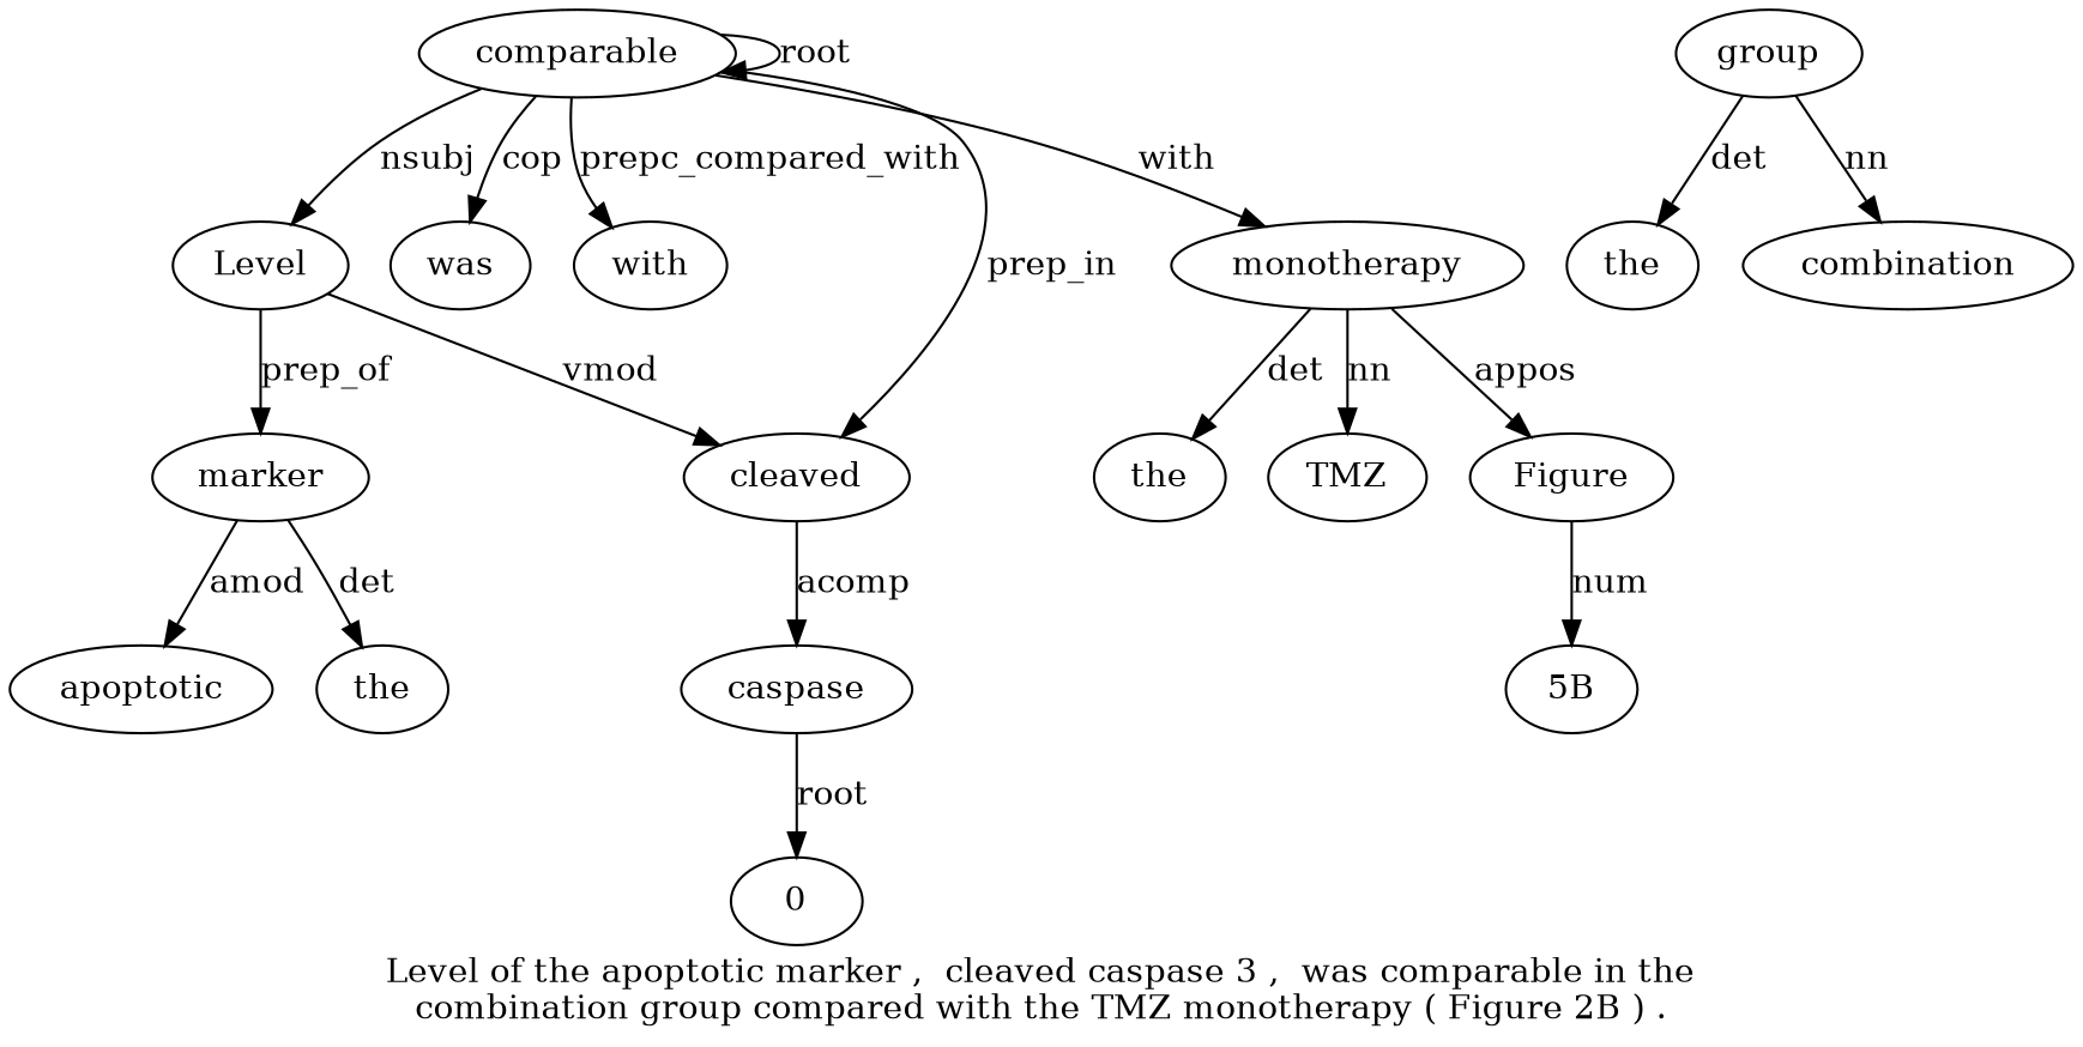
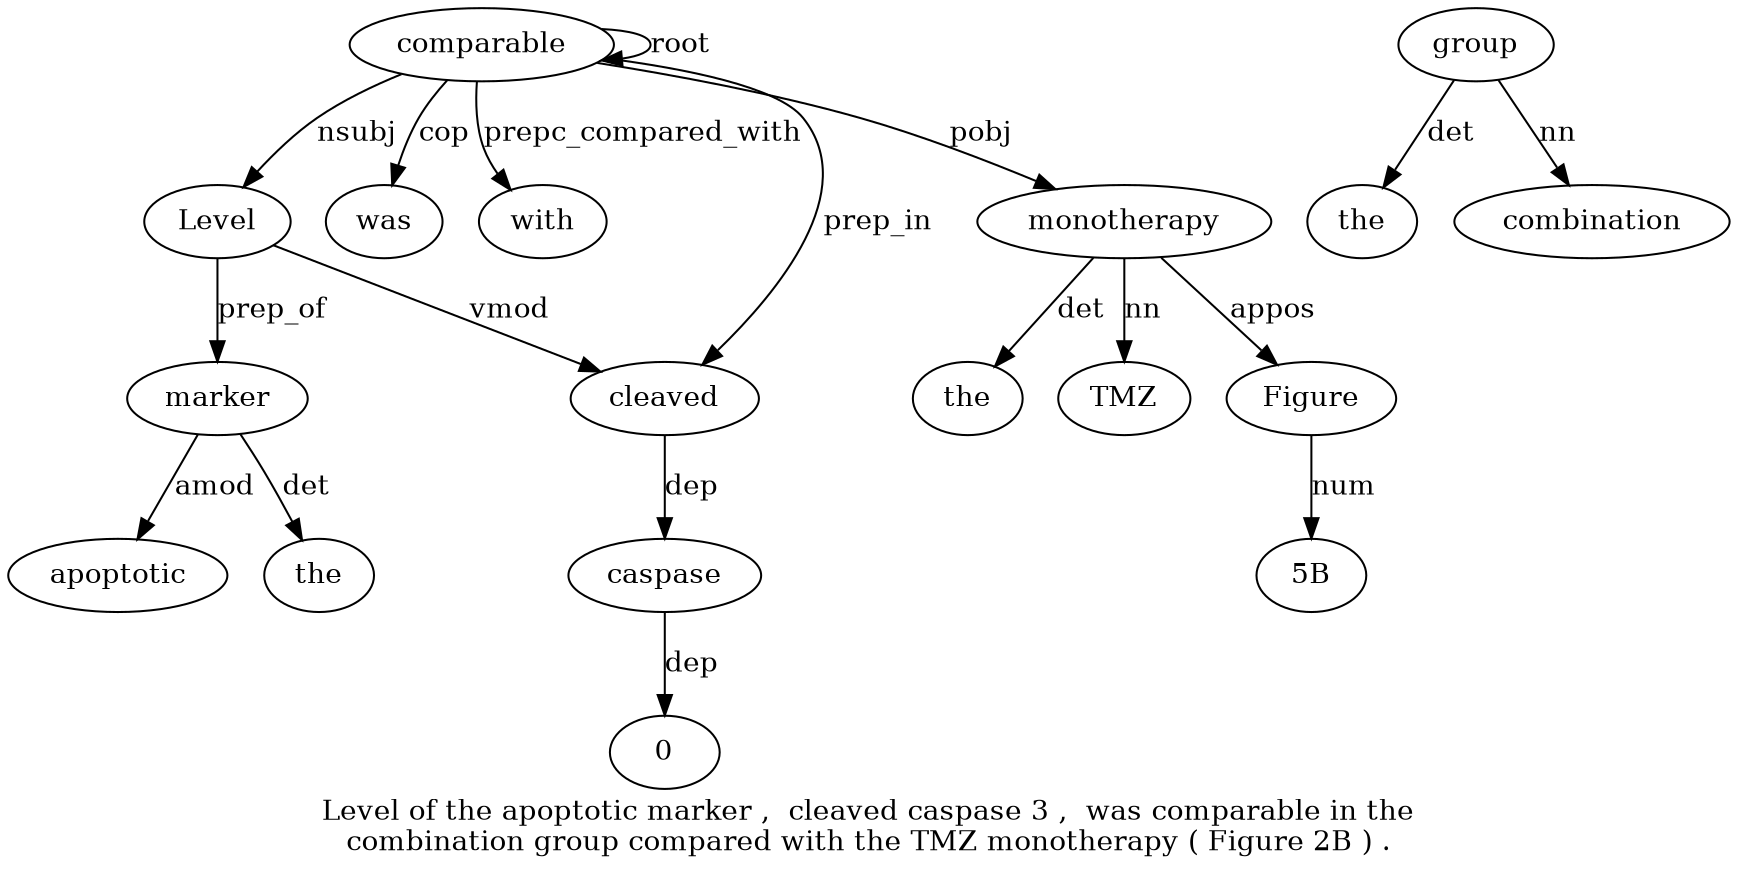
  digraph {
    label="Level of the apoptotic marker ,  cleaved caspase 3 ,  was comparable in the\ncombination group compared with the TMZ monotherapy ( Figure 2B ) ."
    node [fillcolor=white style=filled]
    n1 [label=comparable]
    n2 [label=Level]
    n3 [label=was]
    n4 [label=with]
    n5 [label=monotherapy]
    n6 [label=cleaved]
    n7 [label=marker]
    n8 [label=group]
    n9 [label=the]
    n10 [label=combination]
    n11 [label=the]
    n12 [label=TMZ]
    n13 [label=Figure]
    n14 [label=the]
    n15 [label=apoptotic]
    n16 [label=caspase]
    n17 [label=0]
    n18 [label="5B"]
    n1 -> n1 [label=root]
    n1 -> n2 [label=nsubj]
    n1 -> n3 [label=cop]
    n1 -> n4 [label=prepc_compared_with]
-   n1 -> n5 [label=with]
+   n1 -> n5 [label=pobj]
    n1 -> n6 [label=prep_in]
    n2 -> n6 [label=vmod]
    n2 -> n7 [label=prep_of]
    n5 -> n11 [label=det]
    n5 -> n12 [label=nn]
    n5 -> n13 [label=appos]
-   n6 -> n16 [label=acomp]
+   n6 -> n16 [label=dep]
    n7 -> n14 [label=det]
    n7 -> n15 [label=amod]
    n8 -> n9 [label=det]
    n8 -> n10 [label=nn]
    n13 -> n18 [label=num]
-   n16 -> n17 [label=root]
+   n16 -> n17 [label=dep]
  }
